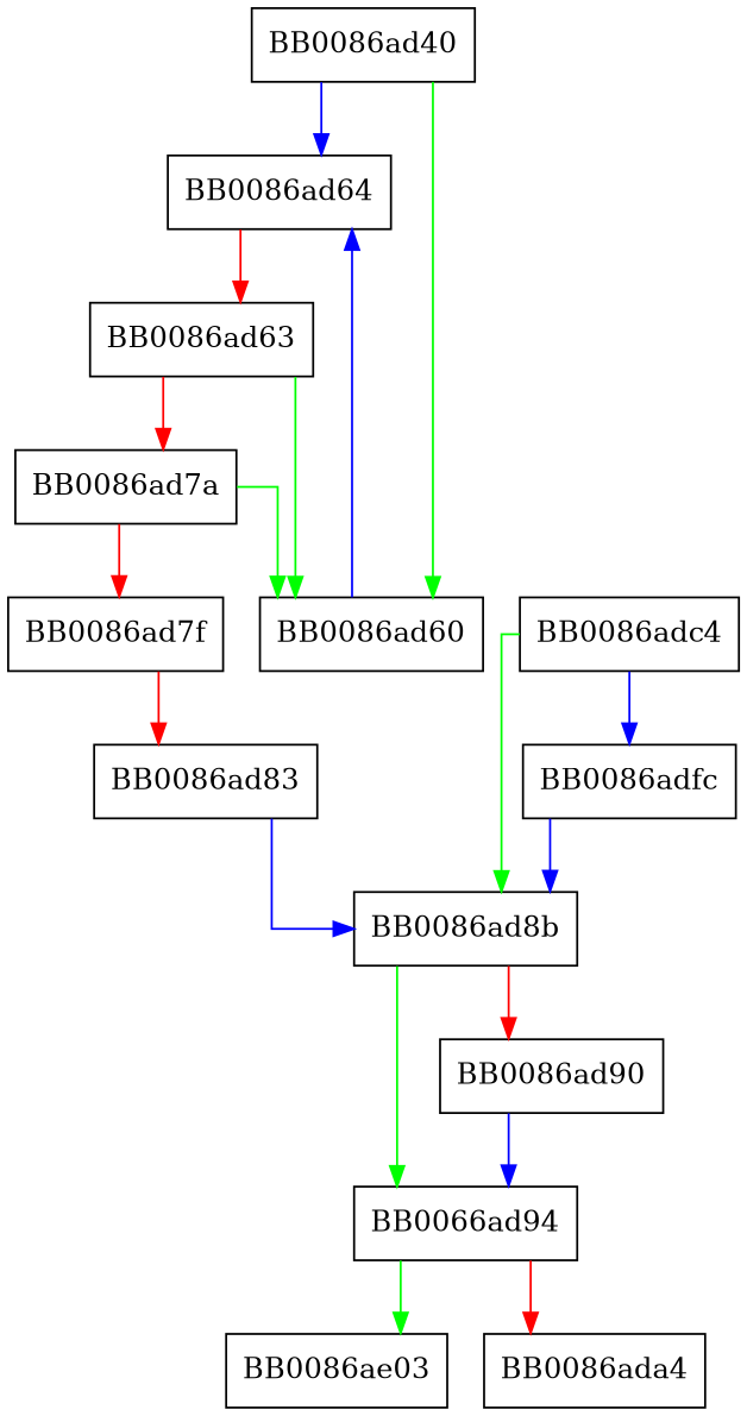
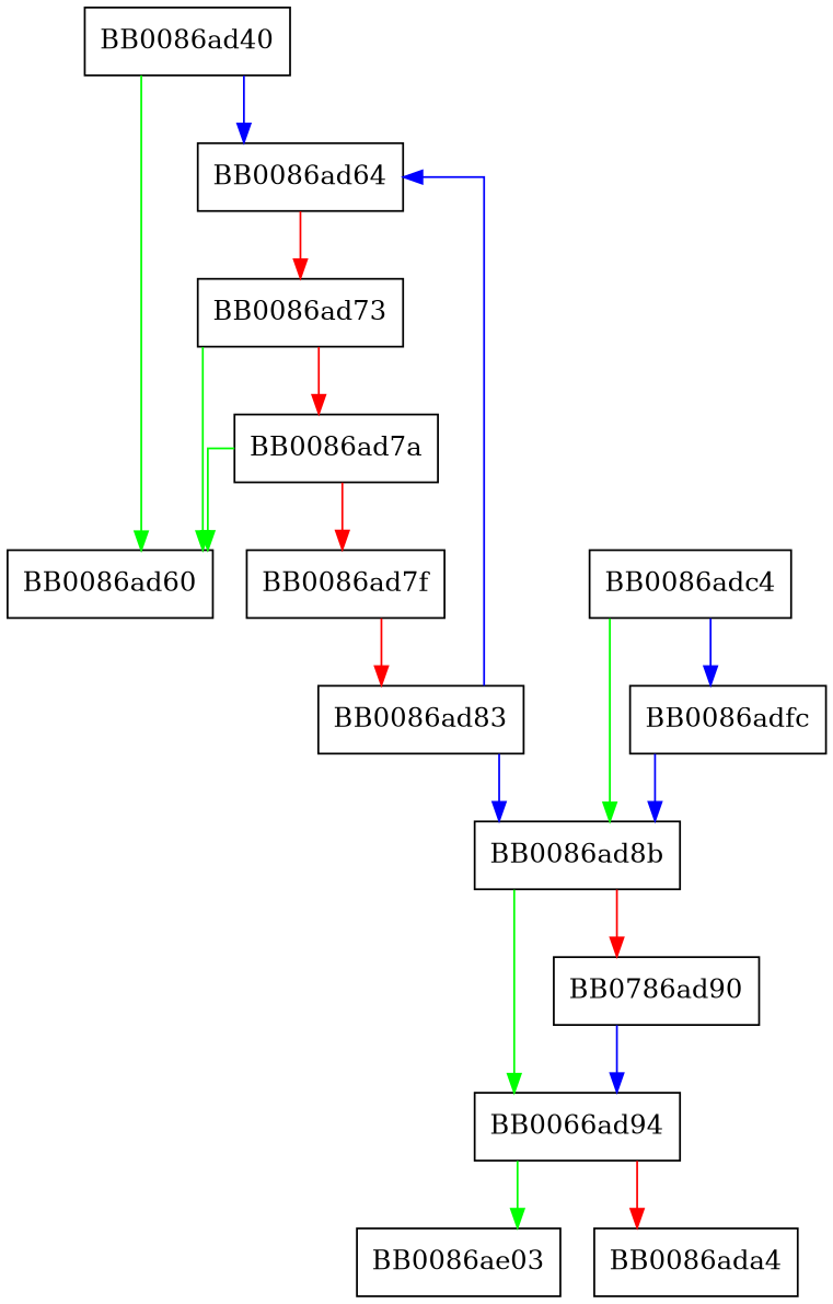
  digraph {
    splines=ortho
    node [shape=box]
    edge [color=blue]
    BB0086ad40
    BB0086ad64
    BB0086ad60
-   BB0086ad73 [label=BB0086ad63]
+   BB0086ad73
    BB0086ad7a
    BB0086ad7f
    BB0086ad83
    BB0086ad8b
    BB0086adc4
    BB0086adfc
    n11 [label=BB0066ad94]
-   BB0086ad90
+   BB0086ad90 [label=BB0786ad90]
    BB0086ae03
    BB0086ada4
    BB0086ad40 -> BB0086ad64
    BB0086ad40 -> BB0086ad60 [color=green]
    BB0086ad64 -> BB0086ad73 [color=red]
-   BB0086ad60 -> BB0086ad64
+   BB0086ad83 -> BB0086ad64
    BB0086ad73 -> BB0086ad60 [color=green]
    BB0086ad73 -> BB0086ad7a [color=red]
    BB0086ad7a -> BB0086ad60 [color=green]
    BB0086ad7a -> BB0086ad7f [color=red]
    BB0086ad7f -> BB0086ad83 [color=red]
    BB0086ad83 -> BB0086ad8b
    BB0086ad8b -> n11 [color=green]
    BB0086ad8b -> BB0086ad90 [color=red]
    BB0086adc4 -> BB0086ad8b [color=green]
    BB0086adc4 -> BB0086adfc
    BB0086adfc -> BB0086ad8b
    n11 -> BB0086ae03 [color=green]
    n11 -> BB0086ada4 [color=red]
    BB0086ad90 -> n11
  }
